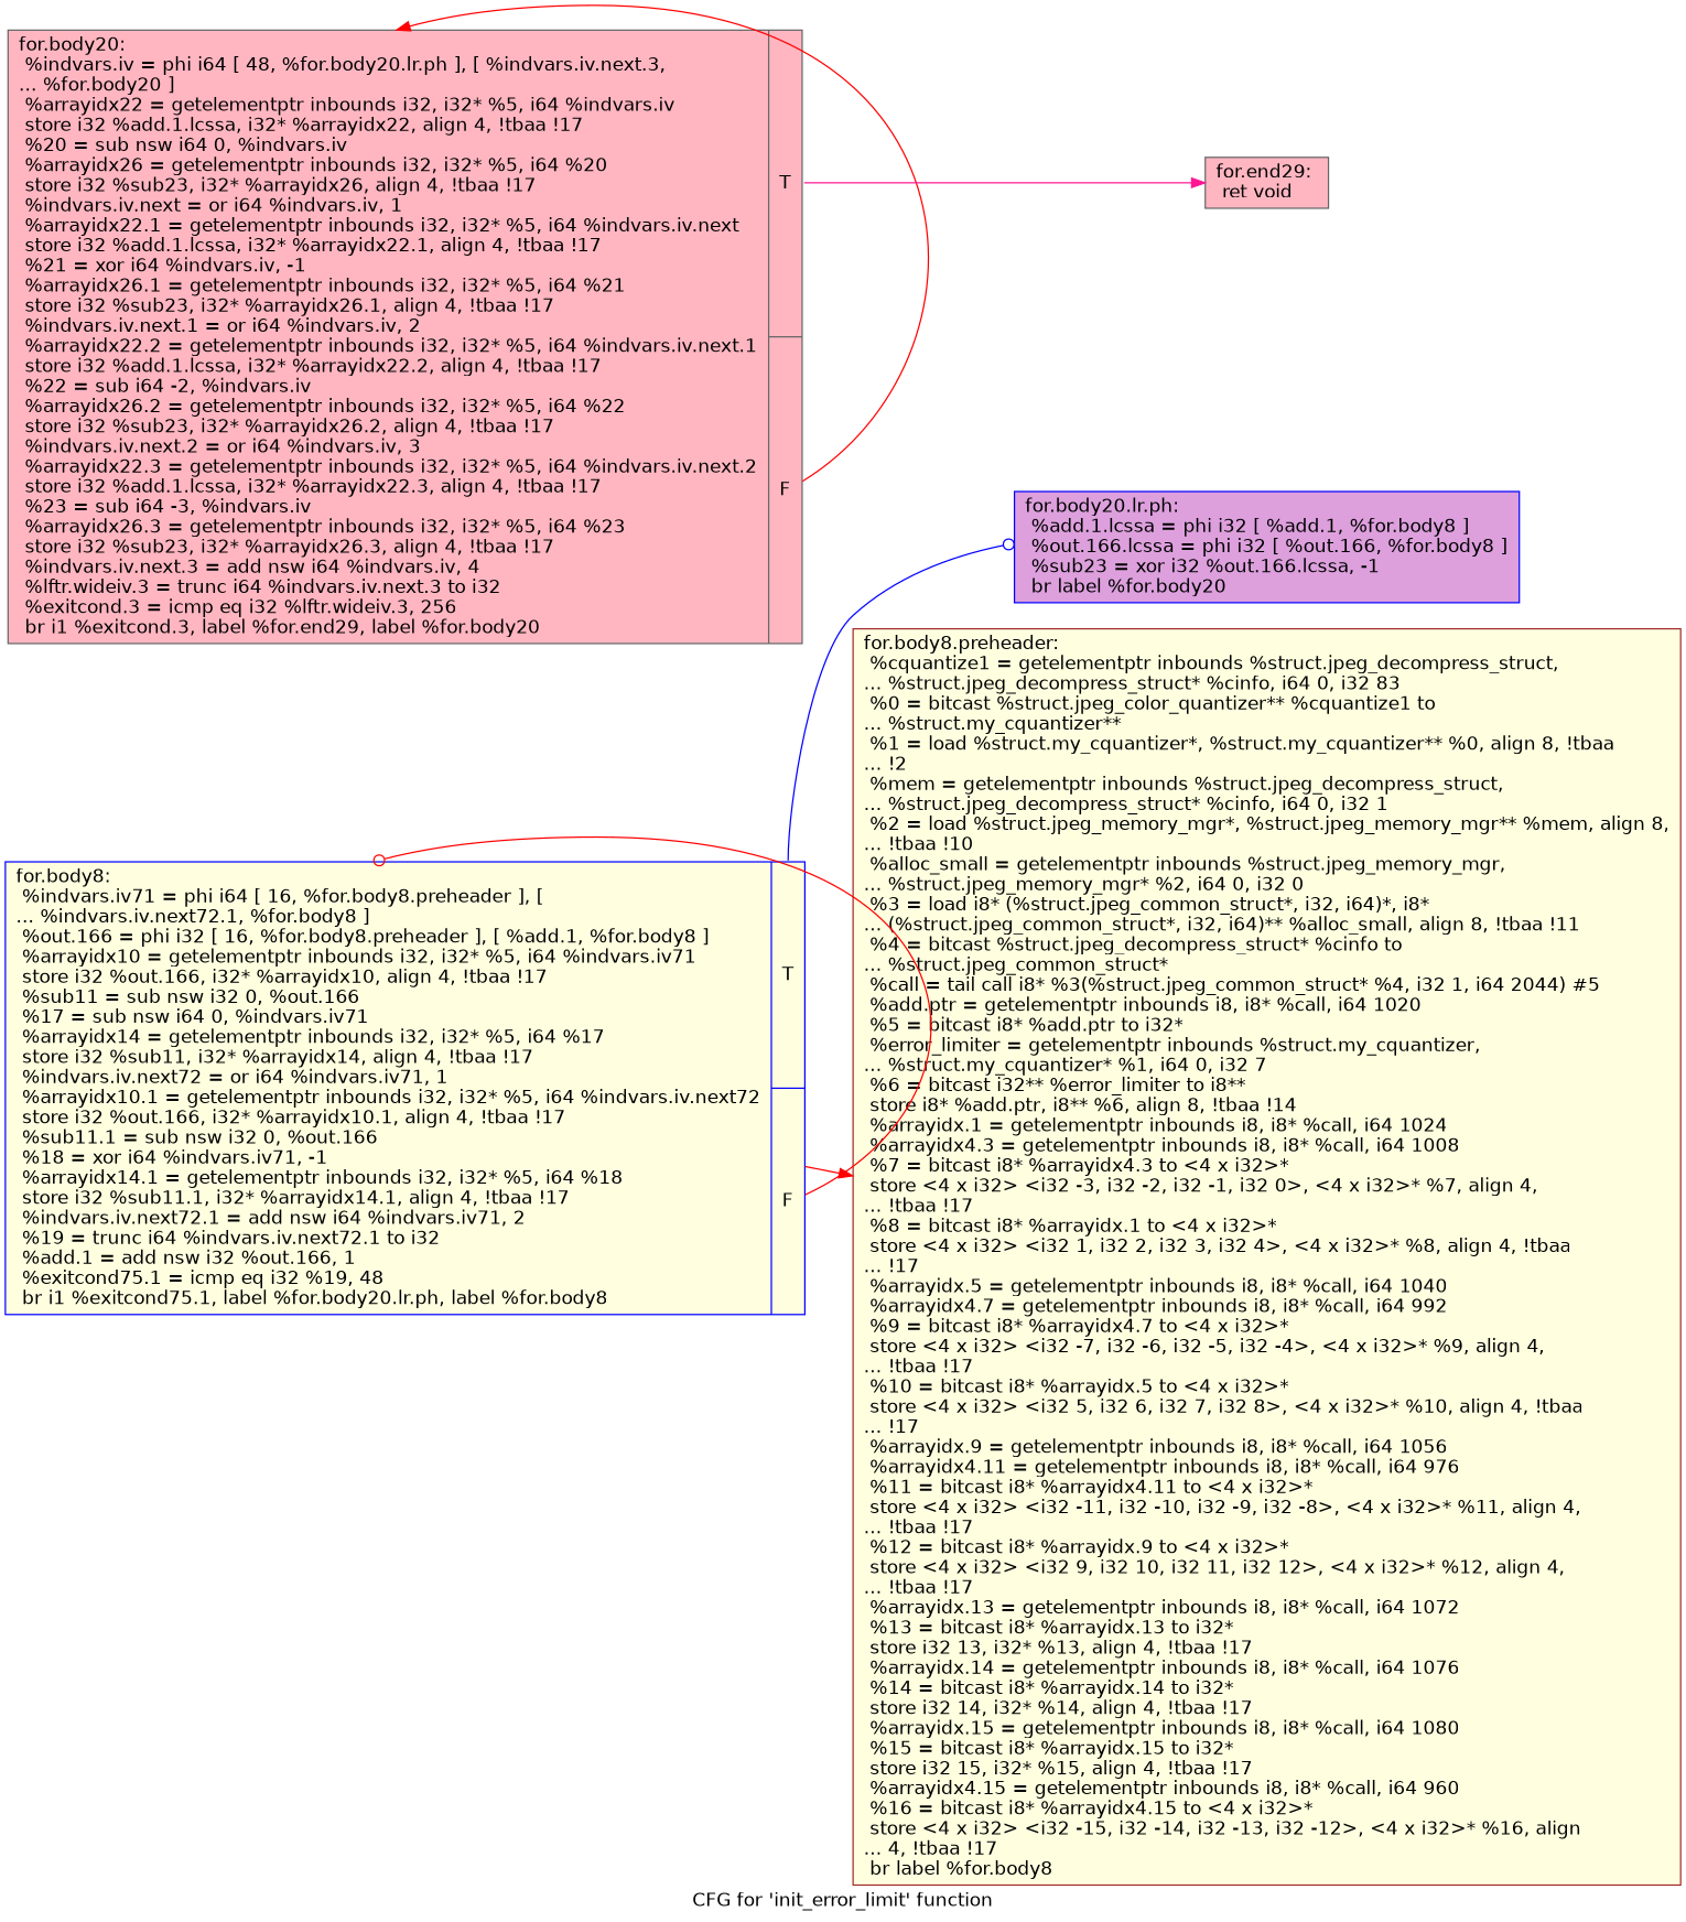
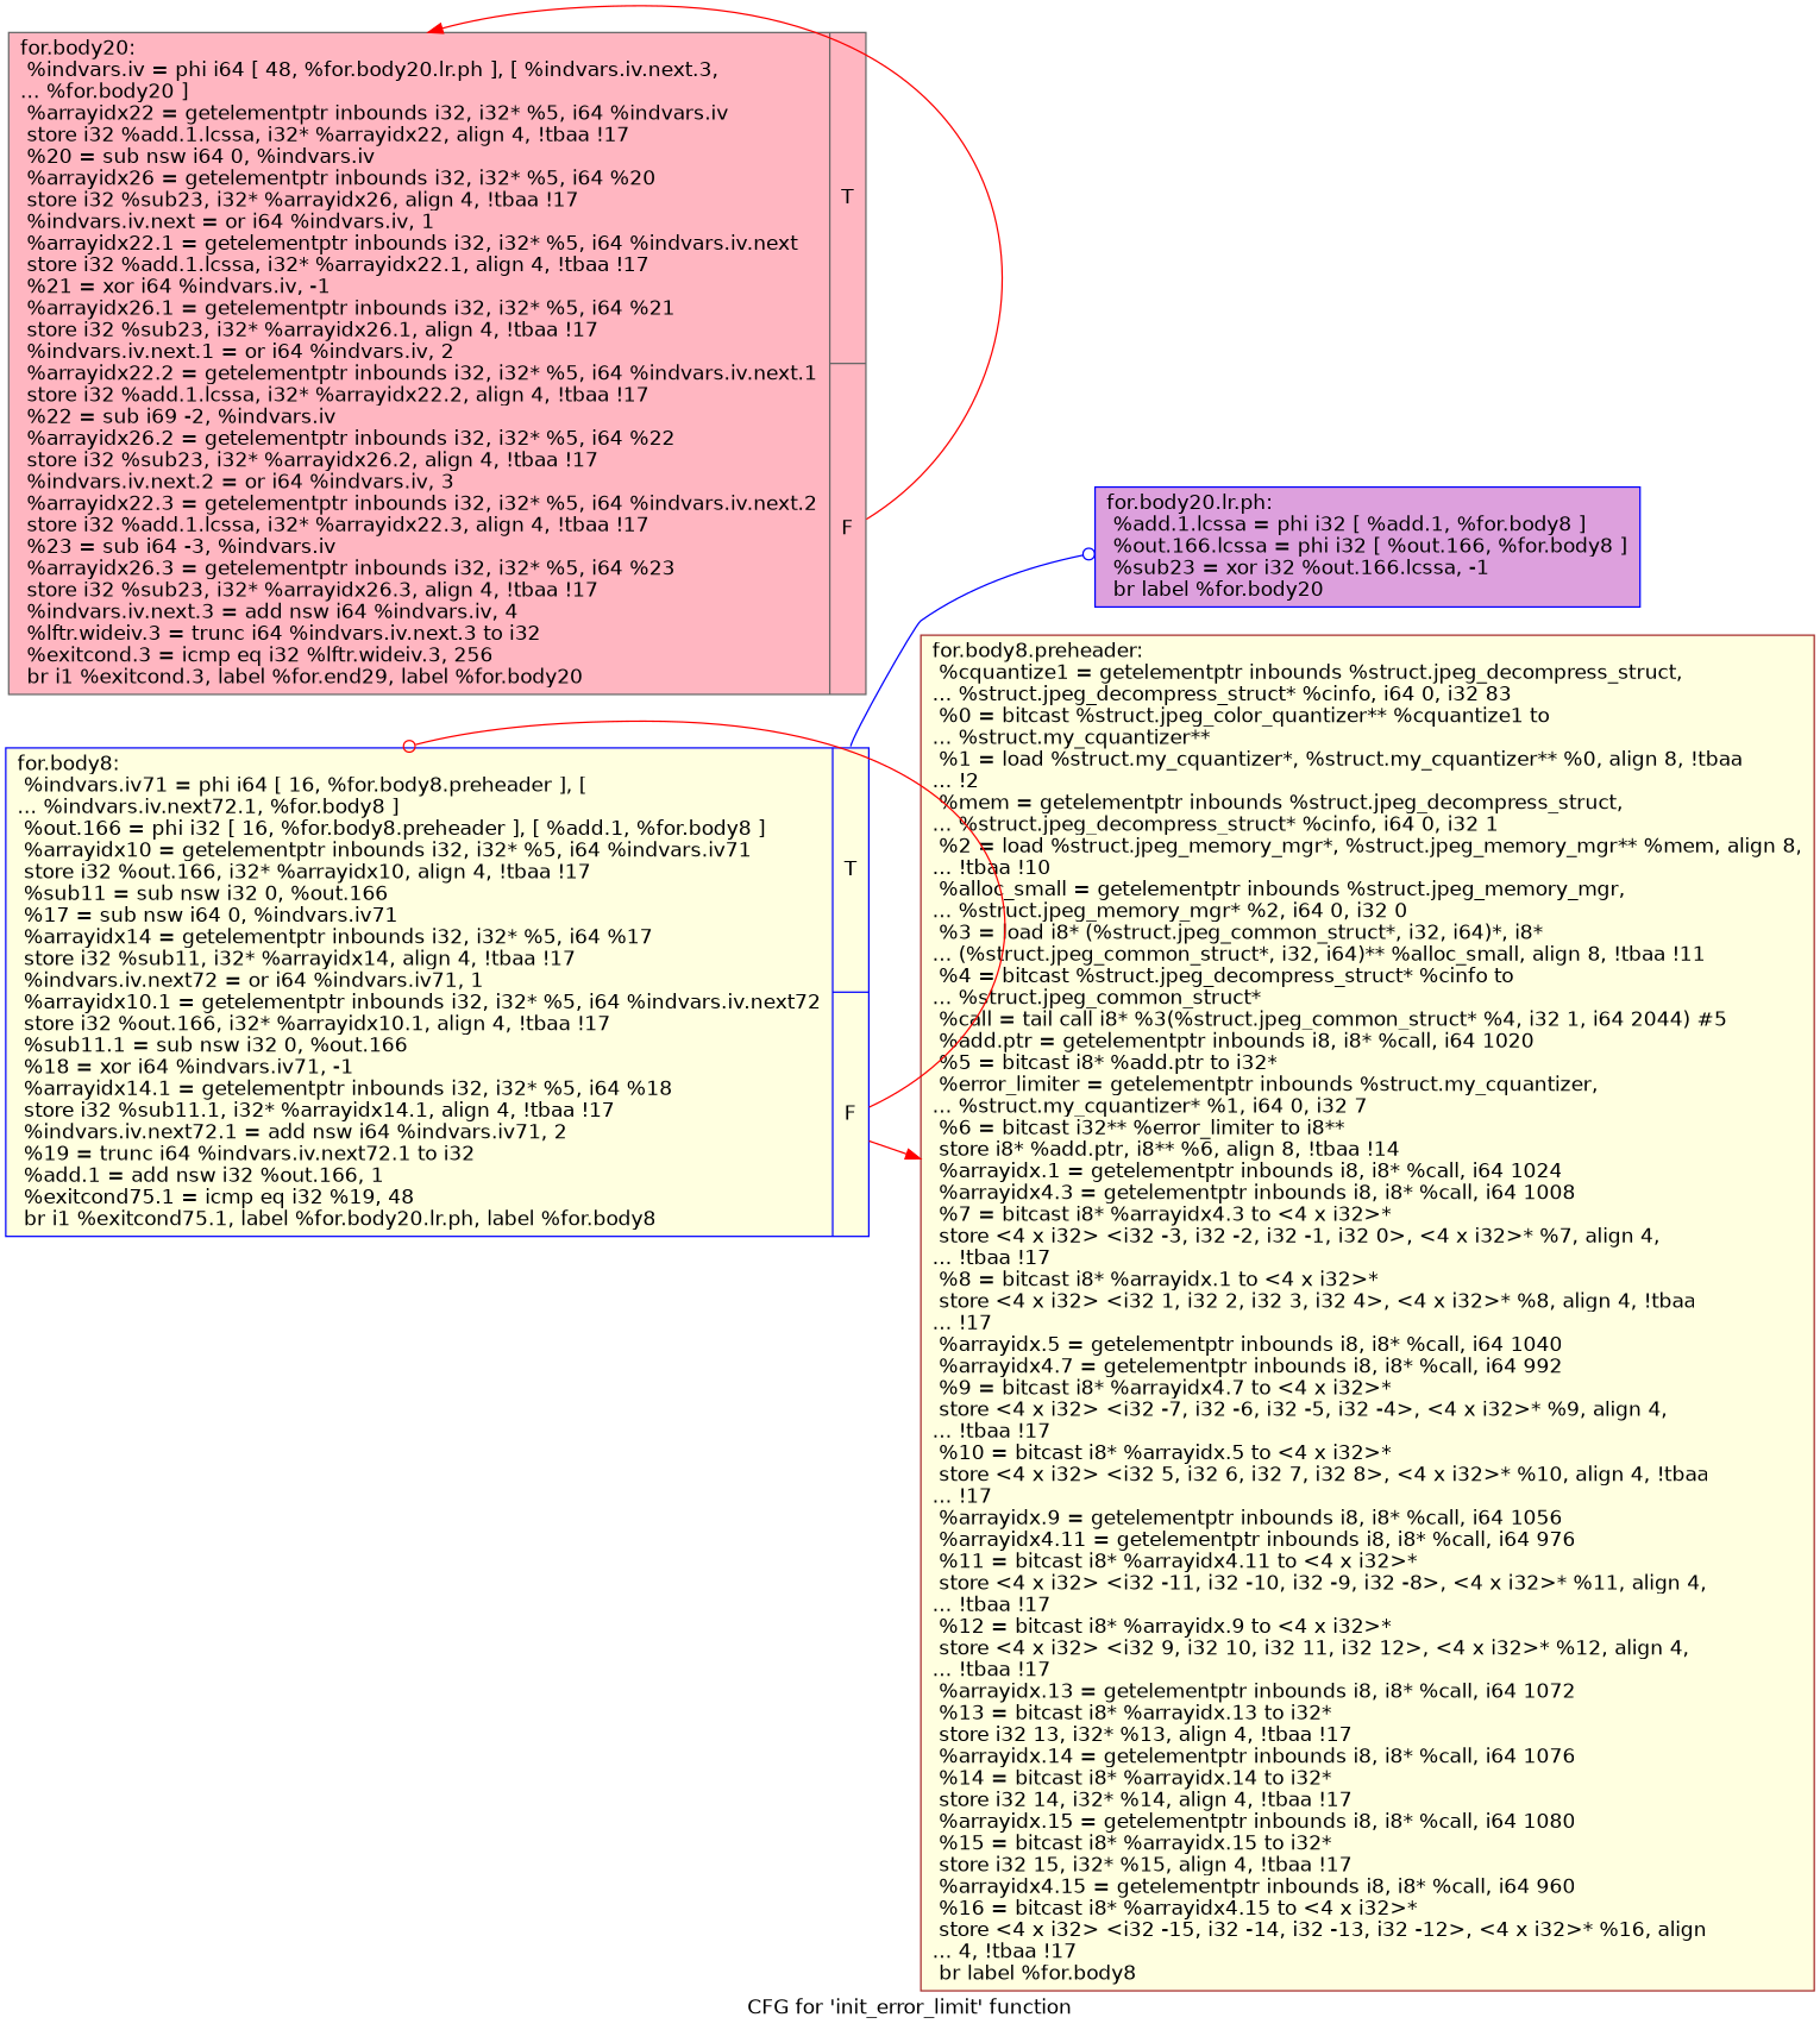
  digraph {
    fontname="DejaVu Sans"
    label="CFG for 'init_error_limit' function"
    rankdir=LR
    node [color=blue fillcolor=lightyellow fontname="DejaVu Sans" shape=record style=filled]
    edge [arrowhead=normal color=red fontname="DejaVu Sans" tailport=s1]
    n1 [color=brown label="{for.body8.preheader:\l  %cquantize1 = getelementptr inbounds %struct.jpeg_decompress_struct,\l... %struct.jpeg_decompress_struct* %cinfo, i64 0, i32 83\l  %0 = bitcast %struct.jpeg_color_quantizer** %cquantize1 to\l... %struct.my_cquantizer**\l  %1 = load %struct.my_cquantizer*, %struct.my_cquantizer** %0, align 8, !tbaa\l... !2\l  %mem = getelementptr inbounds %struct.jpeg_decompress_struct,\l... %struct.jpeg_decompress_struct* %cinfo, i64 0, i32 1\l  %2 = load %struct.jpeg_memory_mgr*, %struct.jpeg_memory_mgr** %mem, align 8,\l... !tbaa !10\l  %alloc_small = getelementptr inbounds %struct.jpeg_memory_mgr,\l... %struct.jpeg_memory_mgr* %2, i64 0, i32 0\l  %3 = load i8* (%struct.jpeg_common_struct*, i32, i64)*, i8*\l... (%struct.jpeg_common_struct*, i32, i64)** %alloc_small, align 8, !tbaa !11\l  %4 = bitcast %struct.jpeg_decompress_struct* %cinfo to\l... %struct.jpeg_common_struct*\l  %call = tail call i8* %3(%struct.jpeg_common_struct* %4, i32 1, i64 2044) #5\l  %add.ptr = getelementptr inbounds i8, i8* %call, i64 1020\l  %5 = bitcast i8* %add.ptr to i32*\l  %error_limiter = getelementptr inbounds %struct.my_cquantizer,\l... %struct.my_cquantizer* %1, i64 0, i32 7\l  %6 = bitcast i32** %error_limiter to i8**\l  store i8* %add.ptr, i8** %6, align 8, !tbaa !14\l  %arrayidx.1 = getelementptr inbounds i8, i8* %call, i64 1024\l  %arrayidx4.3 = getelementptr inbounds i8, i8* %call, i64 1008\l  %7 = bitcast i8* %arrayidx4.3 to \<4 x i32\>*\l  store \<4 x i32\> \<i32 -3, i32 -2, i32 -1, i32 0\>, \<4 x i32\>* %7, align 4,\l... !tbaa !17\l  %8 = bitcast i8* %arrayidx.1 to \<4 x i32\>*\l  store \<4 x i32\> \<i32 1, i32 2, i32 3, i32 4\>, \<4 x i32\>* %8, align 4, !tbaa\l... !17\l  %arrayidx.5 = getelementptr inbounds i8, i8* %call, i64 1040\l  %arrayidx4.7 = getelementptr inbounds i8, i8* %call, i64 992\l  %9 = bitcast i8* %arrayidx4.7 to \<4 x i32\>*\l  store \<4 x i32\> \<i32 -7, i32 -6, i32 -5, i32 -4\>, \<4 x i32\>* %9, align 4,\l... !tbaa !17\l  %10 = bitcast i8* %arrayidx.5 to \<4 x i32\>*\l  store \<4 x i32\> \<i32 5, i32 6, i32 7, i32 8\>, \<4 x i32\>* %10, align 4, !tbaa\l... !17\l  %arrayidx.9 = getelementptr inbounds i8, i8* %call, i64 1056\l  %arrayidx4.11 = getelementptr inbounds i8, i8* %call, i64 976\l  %11 = bitcast i8* %arrayidx4.11 to \<4 x i32\>*\l  store \<4 x i32\> \<i32 -11, i32 -10, i32 -9, i32 -8\>, \<4 x i32\>* %11, align 4,\l... !tbaa !17\l  %12 = bitcast i8* %arrayidx.9 to \<4 x i32\>*\l  store \<4 x i32\> \<i32 9, i32 10, i32 11, i32 12\>, \<4 x i32\>* %12, align 4,\l... !tbaa !17\l  %arrayidx.13 = getelementptr inbounds i8, i8* %call, i64 1072\l  %13 = bitcast i8* %arrayidx.13 to i32*\l  store i32 13, i32* %13, align 4, !tbaa !17\l  %arrayidx.14 = getelementptr inbounds i8, i8* %call, i64 1076\l  %14 = bitcast i8* %arrayidx.14 to i32*\l  store i32 14, i32* %14, align 4, !tbaa !17\l  %arrayidx.15 = getelementptr inbounds i8, i8* %call, i64 1080\l  %15 = bitcast i8* %arrayidx.15 to i32*\l  store i32 15, i32* %15, align 4, !tbaa !17\l  %arrayidx4.15 = getelementptr inbounds i8, i8* %call, i64 960\l  %16 = bitcast i8* %arrayidx4.15 to \<4 x i32\>*\l  store \<4 x i32\> \<i32 -15, i32 -14, i32 -13, i32 -12\>, \<4 x i32\>* %16, align\l... 4, !tbaa !17\l  br label %for.body8\l}"]
    n2 [label="{for.body8:                                        \l  %indvars.iv71 = phi i64 [ 16, %for.body8.preheader ], [\l... %indvars.iv.next72.1, %for.body8 ]\l  %out.166 = phi i32 [ 16, %for.body8.preheader ], [ %add.1, %for.body8 ]\l  %arrayidx10 = getelementptr inbounds i32, i32* %5, i64 %indvars.iv71\l  store i32 %out.166, i32* %arrayidx10, align 4, !tbaa !17\l  %sub11 = sub nsw i32 0, %out.166\l  %17 = sub nsw i64 0, %indvars.iv71\l  %arrayidx14 = getelementptr inbounds i32, i32* %5, i64 %17\l  store i32 %sub11, i32* %arrayidx14, align 4, !tbaa !17\l  %indvars.iv.next72 = or i64 %indvars.iv71, 1\l  %arrayidx10.1 = getelementptr inbounds i32, i32* %5, i64 %indvars.iv.next72\l  store i32 %out.166, i32* %arrayidx10.1, align 4, !tbaa !17\l  %sub11.1 = sub nsw i32 0, %out.166\l  %18 = xor i64 %indvars.iv71, -1\l  %arrayidx14.1 = getelementptr inbounds i32, i32* %5, i64 %18\l  store i32 %sub11.1, i32* %arrayidx14.1, align 4, !tbaa !17\l  %indvars.iv.next72.1 = add nsw i64 %indvars.iv71, 2\l  %19 = trunc i64 %indvars.iv.next72.1 to i32\l  %add.1 = add nsw i32 %out.166, 1\l  %exitcond75.1 = icmp eq i32 %19, 48\l  br i1 %exitcond75.1, label %for.body20.lr.ph, label %for.body8\l|{<s0>T|<s1>F}}"]
    n3 [fillcolor=plum label="{for.body20.lr.ph:                                 \l  %add.1.lcssa = phi i32 [ %add.1, %for.body8 ]\l  %out.166.lcssa = phi i32 [ %out.166, %for.body8 ]\l  %sub23 = xor i32 %out.166.lcssa, -1\l  br label %for.body20\l}"]
-   n4 [color=gray40 fillcolor=lightpink label="{for.body20:                                       \l  %indvars.iv = phi i64 [ 48, %for.body20.lr.ph ], [ %indvars.iv.next.3,\l... %for.body20 ]\l  %arrayidx22 = getelementptr inbounds i32, i32* %5, i64 %indvars.iv\l  store i32 %add.1.lcssa, i32* %arrayidx22, align 4, !tbaa !17\l  %20 = sub nsw i64 0, %indvars.iv\l  %arrayidx26 = getelementptr inbounds i32, i32* %5, i64 %20\l  store i32 %sub23, i32* %arrayidx26, align 4, !tbaa !17\l  %indvars.iv.next = or i64 %indvars.iv, 1\l  %arrayidx22.1 = getelementptr inbounds i32, i32* %5, i64 %indvars.iv.next\l  store i32 %add.1.lcssa, i32* %arrayidx22.1, align 4, !tbaa !17\l  %21 = xor i64 %indvars.iv, -1\l  %arrayidx26.1 = getelementptr inbounds i32, i32* %5, i64 %21\l  store i32 %sub23, i32* %arrayidx26.1, align 4, !tbaa !17\l  %indvars.iv.next.1 = or i64 %indvars.iv, 2\l  %arrayidx22.2 = getelementptr inbounds i32, i32* %5, i64 %indvars.iv.next.1\l  store i32 %add.1.lcssa, i32* %arrayidx22.2, align 4, !tbaa !17\l  %22 = sub i64 -2, %indvars.iv\l  %arrayidx26.2 = getelementptr inbounds i32, i32* %5, i64 %22\l  store i32 %sub23, i32* %arrayidx26.2, align 4, !tbaa !17\l  %indvars.iv.next.2 = or i64 %indvars.iv, 3\l  %arrayidx22.3 = getelementptr inbounds i32, i32* %5, i64 %indvars.iv.next.2\l  store i32 %add.1.lcssa, i32* %arrayidx22.3, align 4, !tbaa !17\l  %23 = sub i64 -3, %indvars.iv\l  %arrayidx26.3 = getelementptr inbounds i32, i32* %5, i64 %23\l  store i32 %sub23, i32* %arrayidx26.3, align 4, !tbaa !17\l  %indvars.iv.next.3 = add nsw i64 %indvars.iv, 4\l  %lftr.wideiv.3 = trunc i64 %indvars.iv.next.3 to i32\l  %exitcond.3 = icmp eq i32 %lftr.wideiv.3, 256\l  br i1 %exitcond.3, label %for.end29, label %for.body20\l|{<s0>T|<s1>F}}"]
-   n5 [color=gray40 fillcolor=lightpink label="{for.end29:                                        \l  ret void\l}"]
+   n4 [color=gray40 fillcolor=lightpink label="{for.body20:                                       \l  %indvars.iv = phi i64 [ 48, %for.body20.lr.ph ], [ %indvars.iv.next.3,\l... %for.body20 ]\l  %arrayidx22 = getelementptr inbounds i32, i32* %5, i64 %indvars.iv\l  store i32 %add.1.lcssa, i32* %arrayidx22, align 4, !tbaa !17\l  %20 = sub nsw i64 0, %indvars.iv\l  %arrayidx26 = getelementptr inbounds i32, i32* %5, i64 %20\l  store i32 %sub23, i32* %arrayidx26, align 4, !tbaa !17\l  %indvars.iv.next = or i64 %indvars.iv, 1\l  %arrayidx22.1 = getelementptr inbounds i32, i32* %5, i64 %indvars.iv.next\l  store i32 %add.1.lcssa, i32* %arrayidx22.1, align 4, !tbaa !17\l  %21 = xor i64 %indvars.iv, -1\l  %arrayidx26.1 = getelementptr inbounds i32, i32* %5, i64 %21\l  store i32 %sub23, i32* %arrayidx26.1, align 4, !tbaa !17\l  %indvars.iv.next.1 = or i64 %indvars.iv, 2\l  %arrayidx22.2 = getelementptr inbounds i32, i32* %5, i64 %indvars.iv.next.1\l  store i32 %add.1.lcssa, i32* %arrayidx22.2, align 4, !tbaa !17\l  %22 = sub i69 -2, %indvars.iv\l  %arrayidx26.2 = getelementptr inbounds i32, i32* %5, i64 %22\l  store i32 %sub23, i32* %arrayidx26.2, align 4, !tbaa !17\l  %indvars.iv.next.2 = or i64 %indvars.iv, 3\l  %arrayidx22.3 = getelementptr inbounds i32, i32* %5, i64 %indvars.iv.next.2\l  store i32 %add.1.lcssa, i32* %arrayidx22.3, align 4, !tbaa !17\l  %23 = sub i64 -3, %indvars.iv\l  %arrayidx26.3 = getelementptr inbounds i32, i32* %5, i64 %23\l  store i32 %sub23, i32* %arrayidx26.3, align 4, !tbaa !17\l  %indvars.iv.next.3 = add nsw i64 %indvars.iv, 4\l  %lftr.wideiv.3 = trunc i64 %indvars.iv.next.3 to i32\l  %exitcond.3 = icmp eq i32 %lftr.wideiv.3, 256\l  br i1 %exitcond.3, label %for.end29, label %for.body20\l|{<s0>T|<s1>F}}"]
    n2 -> n1 [tailport=""]
    n2 -> n2 [arrowhead=odot]
    n2 -> n3 [arrowhead=odot color=blue tailport=s0]
    n4 -> n4
-   n4 -> n5 [color=deeppink tailport=s0]
  }
